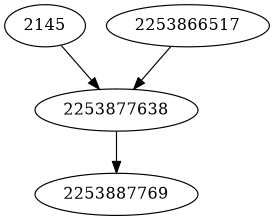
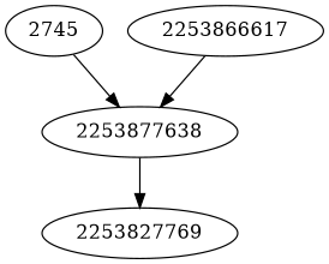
  strict digraph {
    2253877638
-   2253887769
-   2145
-   2253866517
+   2253887769 [label=2253827769]
+   2145 [label=2745]
+   2253866517 [label=2253866617]
    2253877638 -> 2253887769
    2145 -> 2253877638
    2253866517 -> 2253877638
  }
